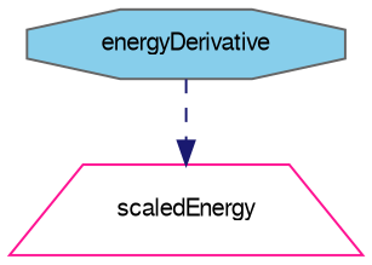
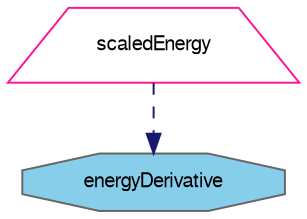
  digraph {
    rankdir=TB
    node [fontname=FreeSans fontsize=10 style=filled]
    n1 [color=deeppink fillcolor=white fontcolor=black height=0.2 label=scaledEnergy shape=trapezium width=0.4]
    n2 [color=gray40 height=0.2 label=energyDerivative shape=octagon width=0.4 fillcolor=skyblue]
-   n2 -> n1 [color=midnightblue fontname=FreeSans fontsize=10 labelfontname=FreeSans labelfontsize=10 style=dashed]
+   n1 -> n2 [color=midnightblue fontname=FreeSans fontsize=10 labelfontname=FreeSans labelfontsize=10 style=dashed]
  }
